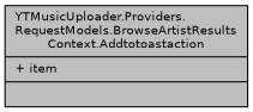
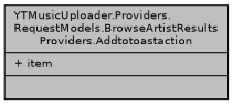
  digraph {
-   n1 [color=black fillcolor=grey75 fontcolor=black fontname=Helvetica fontsize=10 height=0.2 label="{YTMusicUploader.Providers.\lRequestModels.BrowseArtistResults\lContext.Addtotoastaction\n|+ item\l|}" shape=record style=filled width=0.4]
+   n1 [color=black fillcolor=grey75 fontcolor=black fontname=Helvetica fontsize=10 height=0.2 label="{YTMusicUploader.Providers.\lRequestModels.BrowseArtistResults\lProviders.Addtotoastaction\n|+ item\l|}" shape=record style=filled width=0.4]
  }
